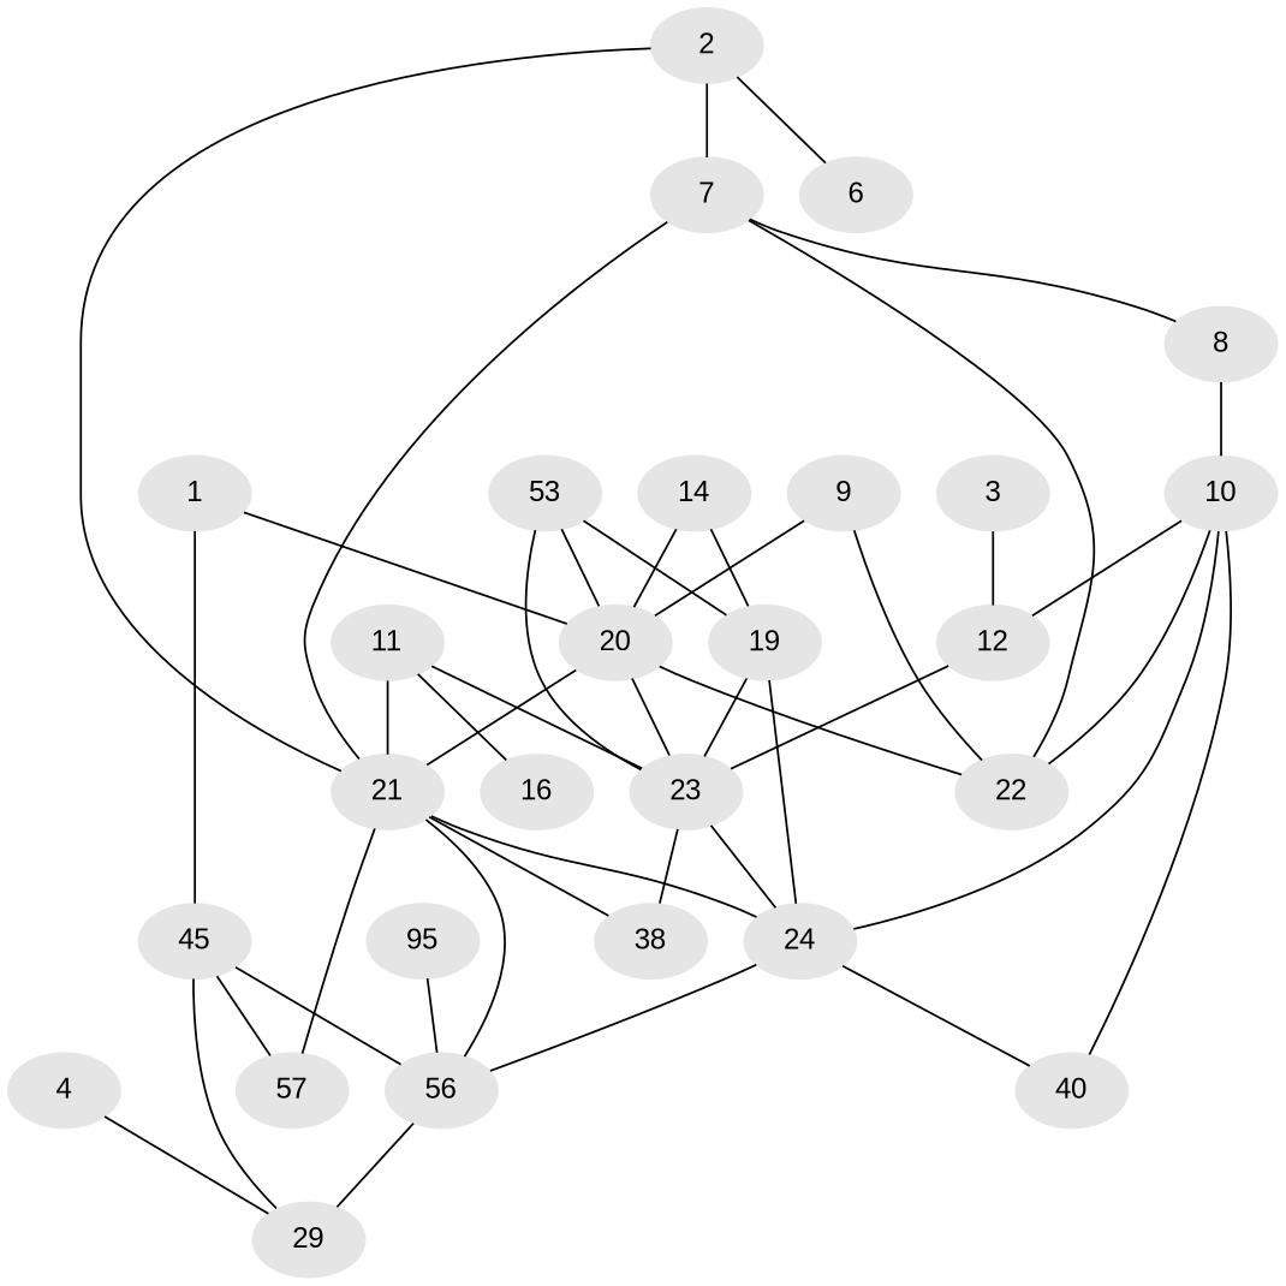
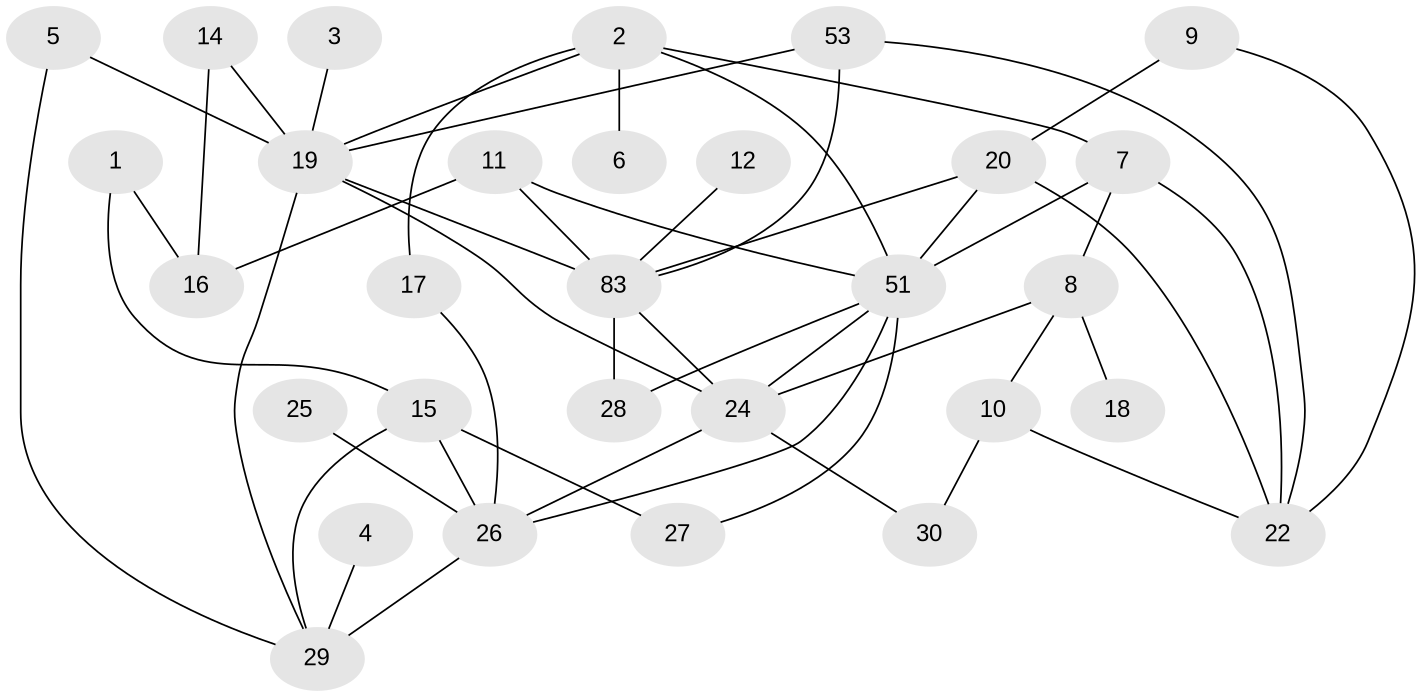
  graph {
    fontname="Liberation Sans"
    node [color=gray90 fontname="Liberation Sans" style=filled]
    edge [fontname="Liberation Sans" weight=1.0]
    1
-   15 [label=45]
+   15
    20
    29
-   26 [label=56]
-   27 [label=57]
-   21
+   26
+   27
+   21 [label=51]
    22
-   23
+   23 [label=83]
    2
    6
    7
+   17
    19
    8
    24
-   28 [label=38]
+   28
    3
    4
+   5
    10
+   18
    12
-   30 [label=40]
+   30
    9
    11
    16
    n28 [label=53]
    14
-   25 [label=95]
+   25
    1 -- 15
-   1 -- 20
+   1 -- 16
    15 -- 29
    15 -- 26 [weight=2.0]
    15 -- 27
    20 -- 21 [weight=2.0]
    20 -- 22
    20 -- 23
    26 -- 29 [weight=2.0]
    21 -- 26
    21 -- 27
    21 -- 24
    21 -- 28
    23 -- 24
    23 -- 28 [weight=2.0]
    2 -- 21
    2 -- 6
    2 -- 7
+   2 -- 17
+   2 -- 19
    7 -- 21
    7 -- 22
    7 -- 8
+   17 -- 26
+   19 -- 29
    19 -- 23 [weight=2.0]
    19 -- 24
-   10 -- 24
+   8 -- 24
    8 -- 10
+   8 -- 18
    24 -- 26
    24 -- 30
-   3 -- 12
+   3 -- 19
    4 -- 29
+   5 -- 29
+   5 -- 19
    10 -- 22
-   10 -- 12
    10 -- 30
    12 -- 23
    9 -- 20
    9 -- 22
    11 -- 21
    11 -- 23
    11 -- 16
-   n28 -- 20
+   n28 -- 22
    n28 -- 23
    n28 -- 19
-   14 -- 20
+   14 -- 16
    14 -- 19
    25 -- 26
  }
